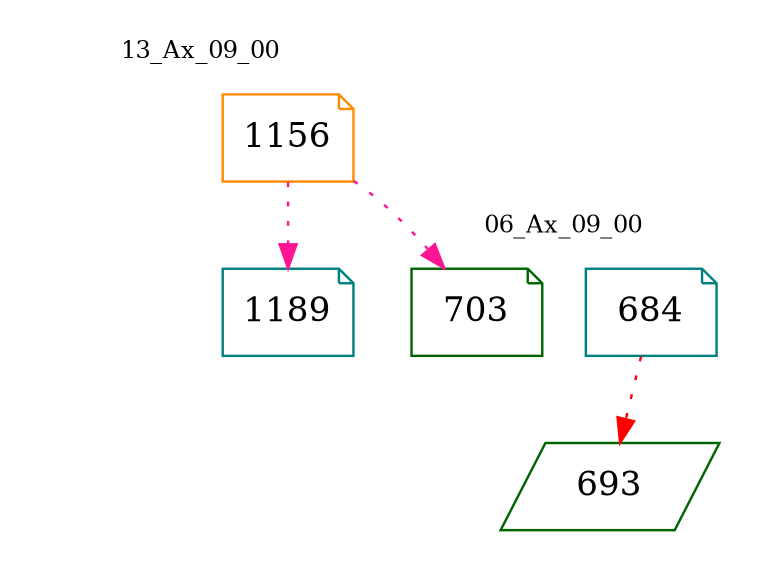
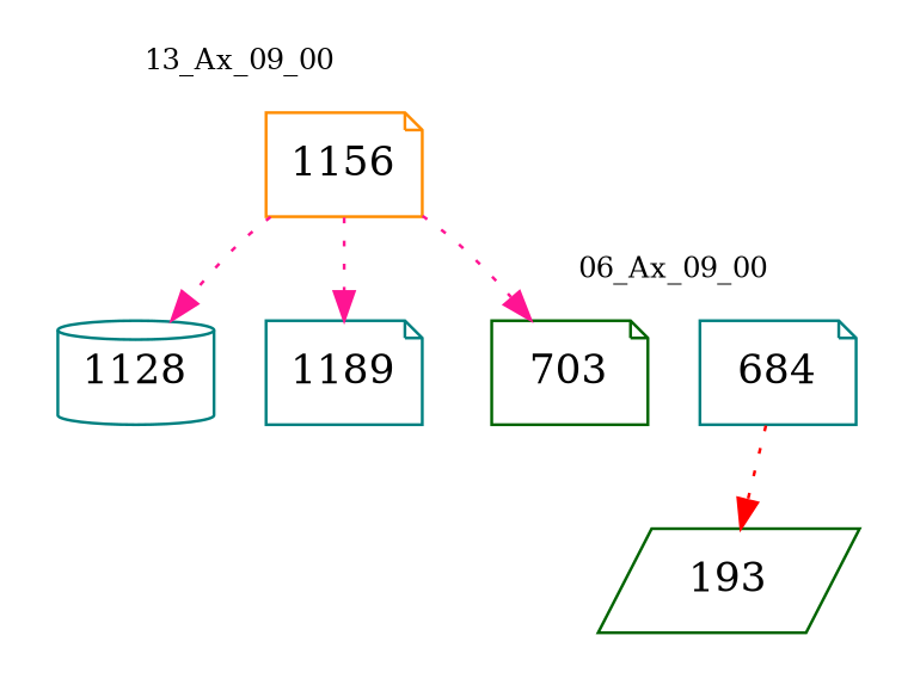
  digraph {
    node [color=teal shape=note]
    edge [color=deeppink style=dotted]
    n1 [label=684]
    n2 [color=darkgreen label=703]
-   n3 [color=darkgreen label=693 shape=parallelogram]
+   n3 [color=darkgreen label=193 shape=parallelogram]
    n4 [color=darkorange label=1156]
+   n5 [label=1128 shape=cylinder]
    n6 [label=1189]
    subgraph cluster_1 {
      color=white
      fontsize=10
      label="06_Ax_09_00"
      n1
      n2
      n3
    }
    subgraph cluster_2 {
      color=white
      fontsize=10
      label="13_Ax_09_00"
      n4
+     n5
      n6
    }
    n1 -> n3 [color=red]
    n4 -> n2
+   n4 -> n5
    n4 -> n6
  }
